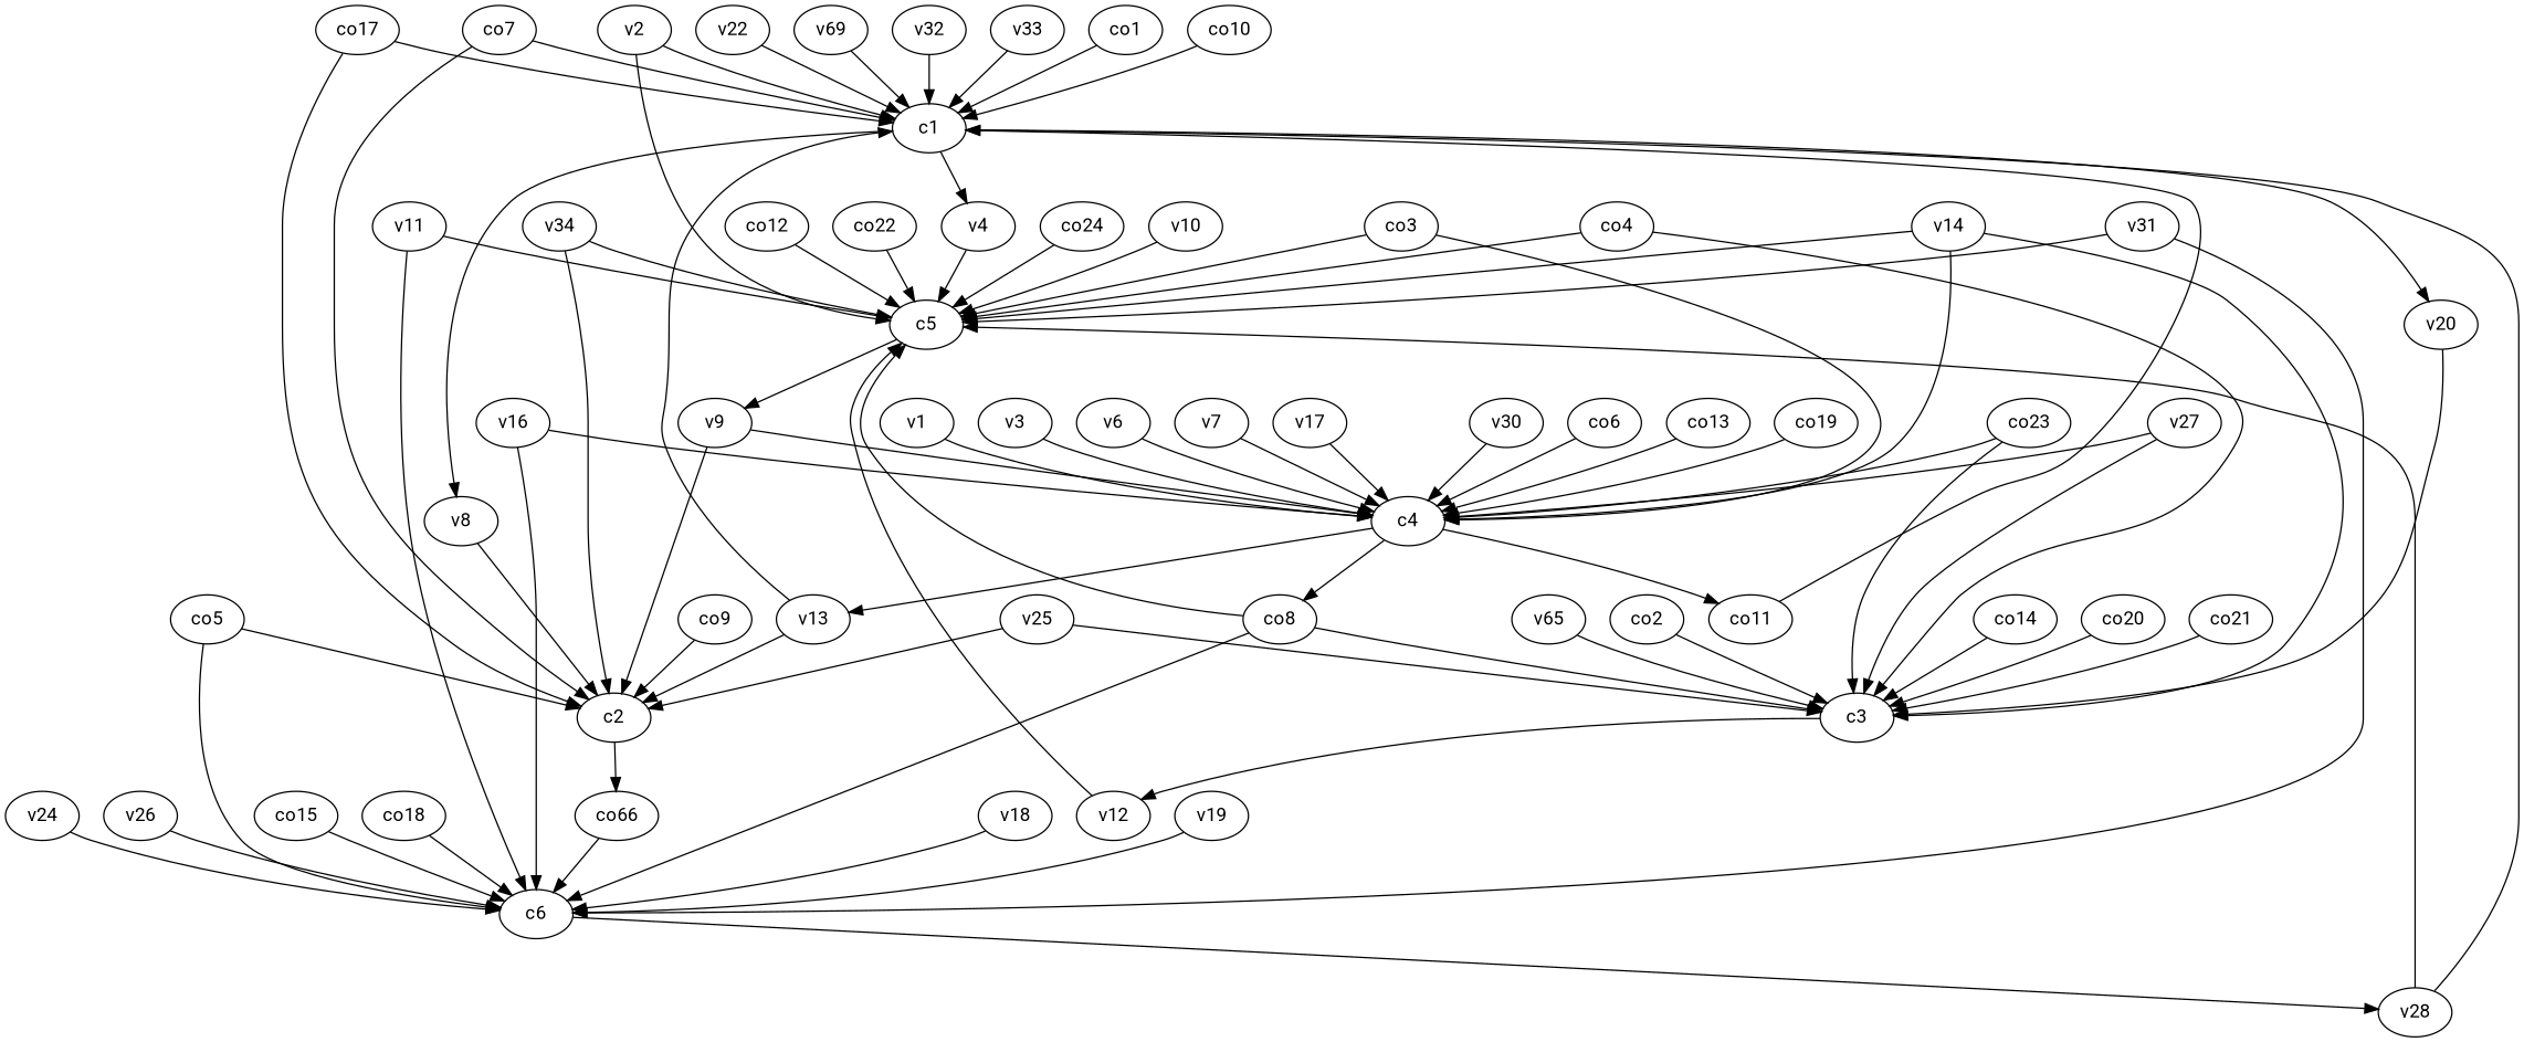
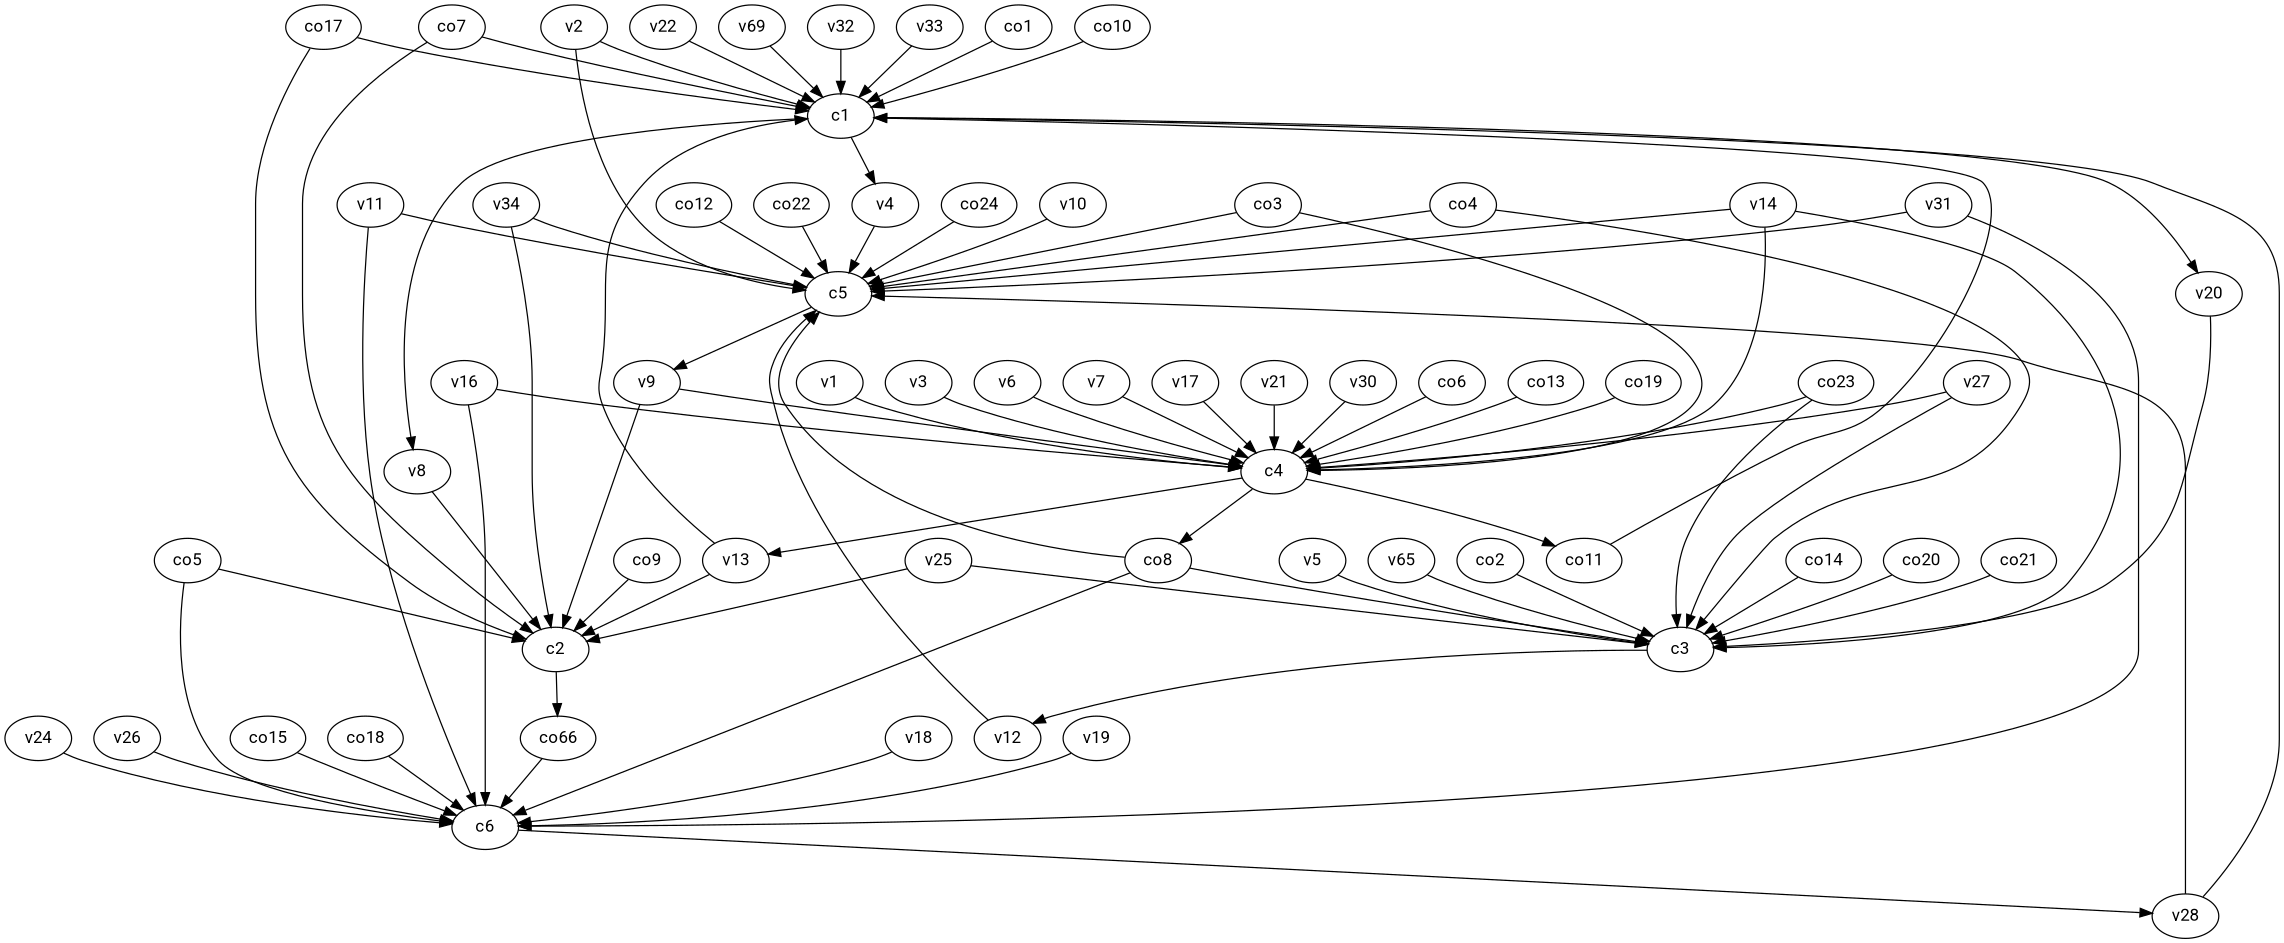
  strict digraph {
    fontname=Roboto
    node [fontname=Roboto]
    edge [fontname=Roboto weight=1]
    c1
    v4
    v8
    v20
    c5
    c2
    c3
    n8 [label=co66]
    c6
    v12
    c4
    v13
    co8
    co11
    v9
    v28
    v1
    v2
    v3
+   v5
    v6
    v7
    v10
    v11
    v14
    n26 [label=v65]
    v16
    v17
    v18
    v19
+   v21
    v22
    v24
    v25
    v26
    v27
    n37 [label=v69]
    v30
    v31
    v32
    v33
    v34
    co1
    co2
    co3
    co4
    co5
    co6
    co7
    co9
    co10
    co12
    co13
    co14
    co15
    co17
    co18
    co19
    co20
    co21
    co22
    co23
    co24
    c1 -> v4
    c1 -> v8
    c1 -> v20
    v4 -> c5
    v8 -> c2
    v20 -> c3
    c5 -> v9
    c2 -> n8
    c3 -> v12
    n8 -> c6
    c6 -> v28
    v12 -> c5
    c4 -> v13
    c4 -> co8
    c4 -> co11
    v13 -> c1
    v13 -> c2
    co8 -> c5
    co8 -> c3
    co8 -> c6
    co11 -> c1
    v9 -> c2
    v9 -> c4
    v28 -> c1
    v28 -> c5
    v1 -> c4
    v2 -> c1
    v2 -> c5
    v3 -> c4
+   v5 -> c3
    v6 -> c4
    v7 -> c4
    v10 -> c5
    v11 -> c5
    v11 -> c6
    v14 -> c5
    v14 -> c3
    v14 -> c4
    n26 -> c3
    v16 -> c6
    v16 -> c4
    v17 -> c4
    v18 -> c6
    v19 -> c6
+   v21 -> c4
    v22 -> c1
    v24 -> c6
    v25 -> c2
    v25 -> c3
    v26 -> c6
    v27 -> c3
    v27 -> c4
    n37 -> c1
    v30 -> c4
    v31 -> c5
    v31 -> c6
    v32 -> c1
    v33 -> c1
    v34 -> c5
    v34 -> c2
    co1 -> c1
    co2 -> c3
    co3 -> c5
    co3 -> c4
    co4 -> c5
    co4 -> c3
    co5 -> c2
    co5 -> c6
    co6 -> c4
    co7 -> c1
    co7 -> c2
    co9 -> c2
    co10 -> c1
    co12 -> c5
    co13 -> c4
    co14 -> c3
    co15 -> c6
    co17 -> c1
    co17 -> c2
    co18 -> c6
    co19 -> c4
    co20 -> c3
    co21 -> c3
    co22 -> c5
    co23 -> c3
    co23 -> c4
    co24 -> c5
  }
